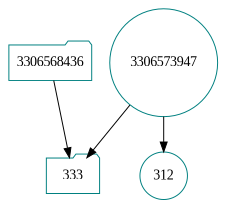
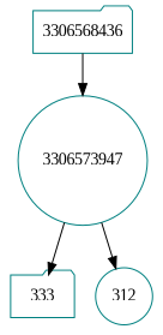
  strict digraph {
    fontname="Liberation Serif"
    node [color=teal fontname="Liberation Serif" shape=folder]
    edge [fontname="Liberation Serif"]
    333
    3306573947 [shape=circle]
    n3 [label=312 shape=circle]
    3306568436
    3306573947 -> 333
    3306573947 -> n3
-   3306568436 -> 333
+   3306568436 -> 3306573947
  }
